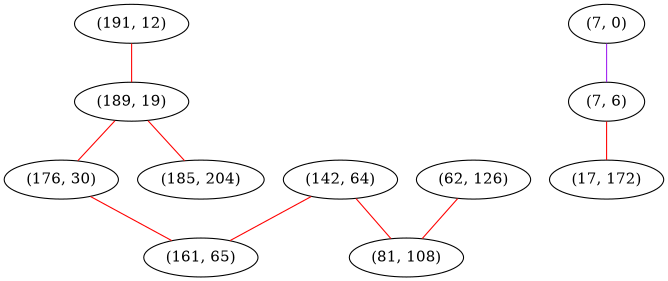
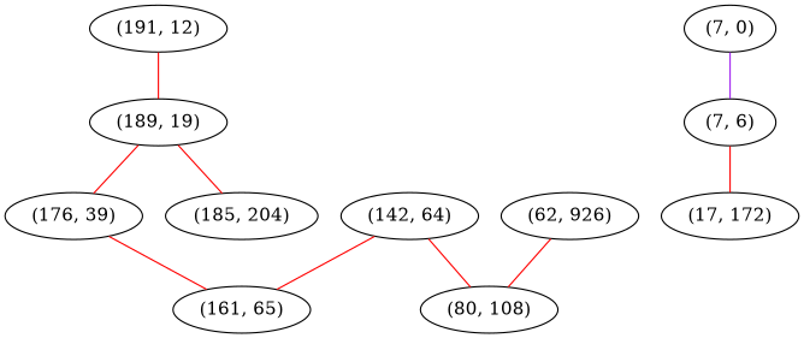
  graph {
    edge [color=red weight=1]
    "(191, 12)"
    "(189, 19)"
-   "(176, 30)"
+   "(176, 30)" [label="(176, 39)"]
    "(185, 204)"
    n5 [label="(7, 0)"]
    "(7, 6)"
    n7 [label="(17, 172)"]
    "(161, 65)"
    "(142, 64)"
-   "(80, 108)" [label="(81, 108)"]
-   "(62, 126)"
+   "(80, 108)"
+   "(62, 126)" [label="(62, 926)"]
    "(191, 12)" -- "(189, 19)"
    "(189, 19)" -- "(176, 30)"
    "(189, 19)" -- "(185, 204)"
    "(176, 30)" -- "(161, 65)"
    n5 -- "(7, 6)" [color=purple weight=4]
    "(7, 6)" -- n7
    "(142, 64)" -- "(161, 65)"
    "(142, 64)" -- "(80, 108)"
    "(62, 126)" -- "(80, 108)"
  }
